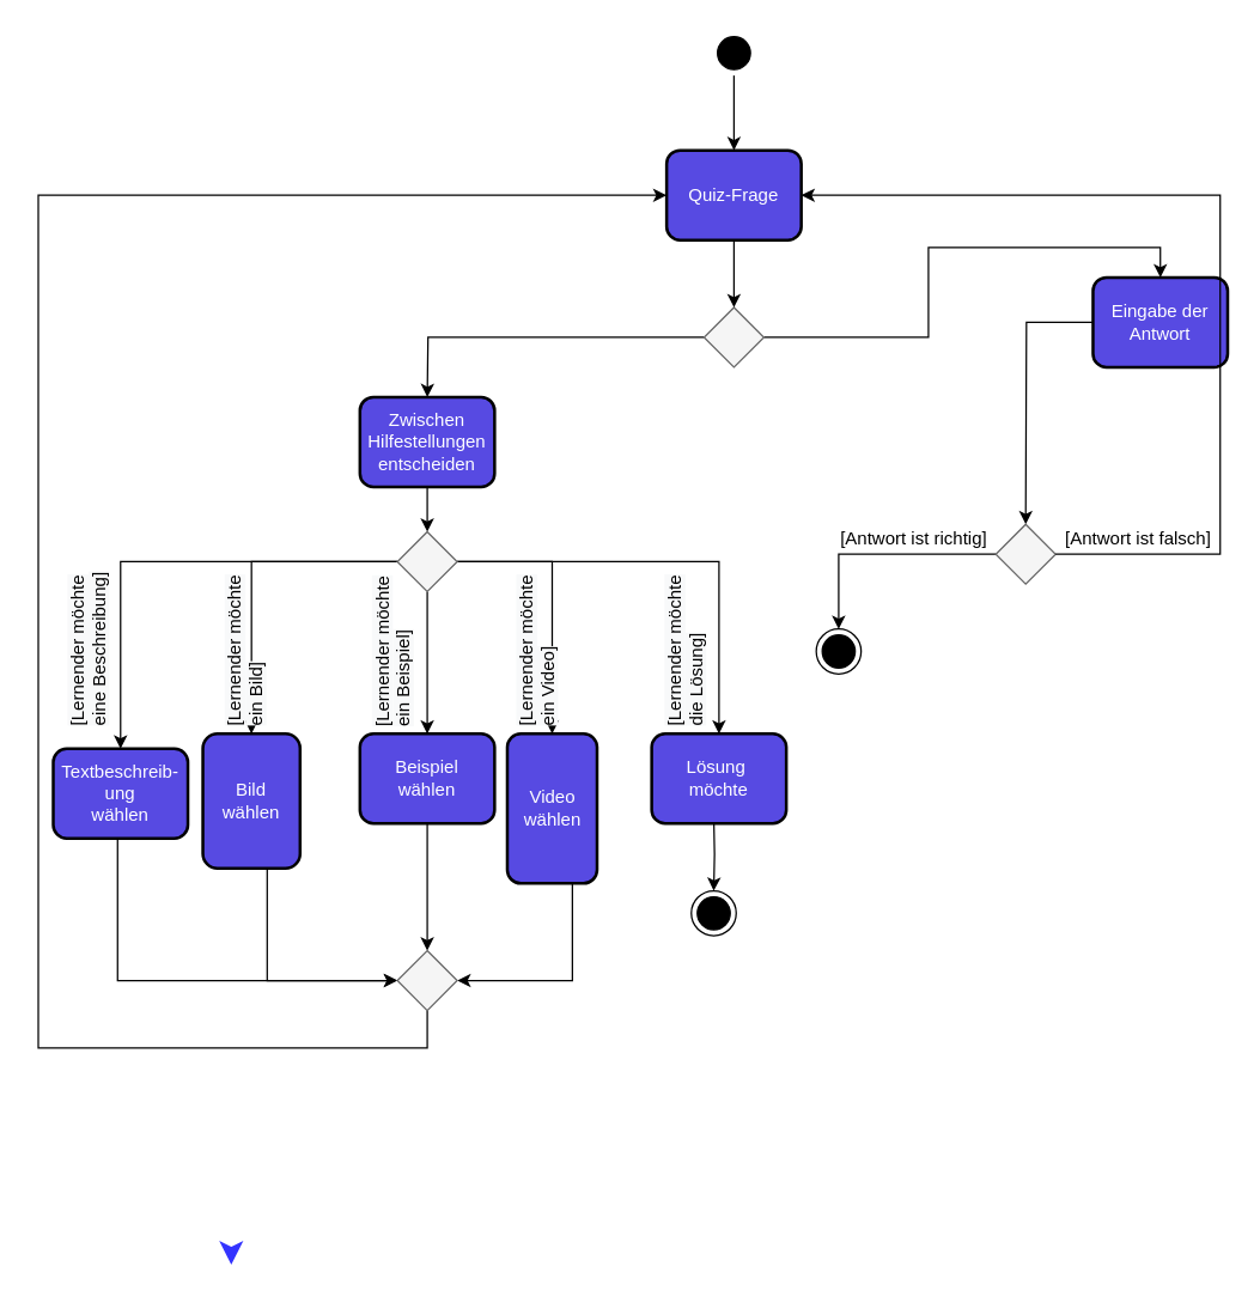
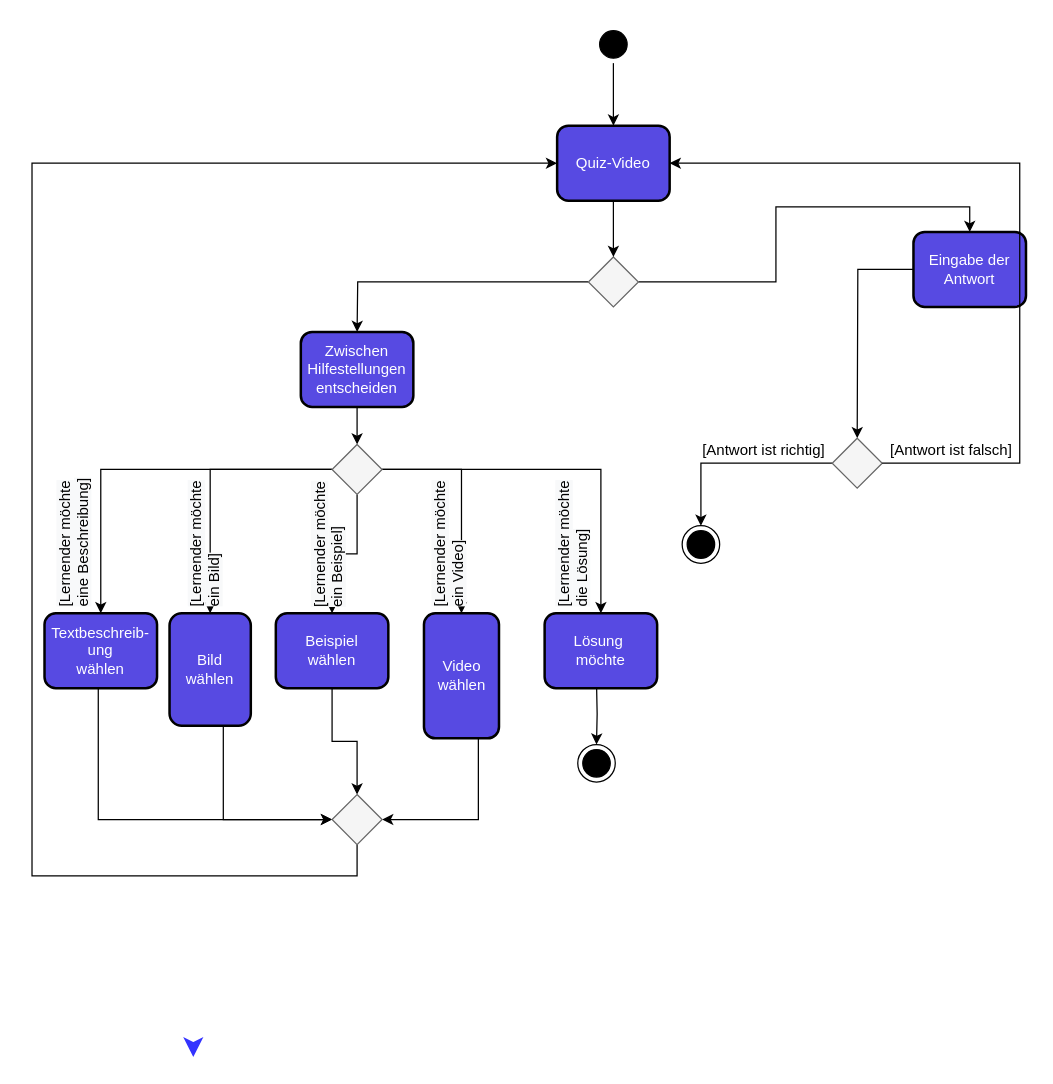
  <mxCell id="0" />
  <mxCell id="1" parent="0" />
  <mxCell id="2" style="edgeStyle=orthogonalEdgeStyle;rounded=0;orthogonalLoop=1;jettySize=auto;html=1;entryX=0.5;entryY=0;entryDx=0;entryDy=0;fontColor=#000000;strokeColor=#000000;" parent="1" source="3" edge="1"><mxGeometry relative="1" as="geometry"><mxPoint x="490" y="100" as="targetPoint" /></mxGeometry></mxCell>
  <mxCell id="3" value="" style="ellipse;html=1;shape=startState;fillColor=#000000;strokeColor=#000000;" parent="1" vertex="1"><mxGeometry x="475" y="20" width="30" height="30" as="geometry" /></mxCell>
  <mxCell id="4" style="edgeStyle=orthogonalEdgeStyle;rounded=0;orthogonalLoop=1;jettySize=auto;html=1;entryX=0.5;entryY=0;entryDx=0;entryDy=0;fontColor=#CCCCCC;strokeColor=#000000;" parent="1" source="6" edge="1"><mxGeometry relative="1" as="geometry"><mxPoint x="285" y="265" as="targetPoint" /></mxGeometry></mxCell>
  <mxCell id="5" style="edgeStyle=orthogonalEdgeStyle;rounded=0;orthogonalLoop=1;jettySize=auto;html=1;entryX=0.5;entryY=0;entryDx=0;entryDy=0;fontColor=#CCCCCC;strokeColor=#000000;" parent="1" source="6" target="20" edge="1"><mxGeometry relative="1" as="geometry"><mxPoint x="695" y="255" as="targetPoint" /></mxGeometry></mxCell>
  <mxCell id="6" value="" style="rhombus;whiteSpace=wrap;html=1;fontColor=#333333;strokeColor=#666666;fillColor=#f5f5f5;" parent="1" vertex="1"><mxGeometry x="470" y="205" width="40" height="40" as="geometry" /></mxCell>
  <mxCell id="7" style="edgeStyle=orthogonalEdgeStyle;rounded=0;orthogonalLoop=1;jettySize=auto;html=1;entryX=0;entryY=0.5;entryDx=0;entryDy=0;fontColor=#000000;strokeColor=#000000;" parent="1" source="8" target="28" edge="1"><mxGeometry relative="1" as="geometry"><mxPoint x="77.5" y="585" as="sourcePoint" /><Array as="points"><mxPoint x="78" y="655" /></Array></mxGeometry></mxCell>
- <mxCell id="8" value="Textbeschreib-&lt;br&gt;ung&lt;br&gt;wählen" style="rounded=1;whiteSpace=wrap;html=1;strokeColor=#000000;fillColor=#574AE2;fontColor=#ffffff;strokeWidth=2;" parent="1" vertex="1"><mxGeometry x="35" y="500" width="90" height="60" as="geometry" /></mxCell>
+ <mxCell id="8" value="Textbeschreib-&lt;br&gt;ung&lt;br&gt;wählen" style="rounded=1;whiteSpace=wrap;html=1;strokeColor=#000000;fillColor=#574AE2;fontColor=#ffffff;strokeWidth=2;" parent="1" vertex="1"><mxGeometry x="35" y="490" width="90" height="60" as="geometry" /></mxCell>
  <mxCell id="9" style="edgeStyle=orthogonalEdgeStyle;rounded=0;orthogonalLoop=1;jettySize=auto;html=1;entryX=0;entryY=0.5;entryDx=0;entryDy=0;fontColor=#000000;strokeColor=#000000;exitX=0.5;exitY=1;exitDx=0;exitDy=0;" parent="1" source="10" target="28" edge="1"><mxGeometry relative="1" as="geometry"><mxPoint x="177.5" y="585" as="sourcePoint" /><Array as="points"><mxPoint x="178" y="550" /><mxPoint x="178" y="655" /></Array></mxGeometry></mxCell>
  <mxCell id="10" value="Bild&lt;br&gt;wählen" style="rounded=1;whiteSpace=wrap;html=1;strokeColor=#000000;fillColor=#574AE2;fontColor=#ffffff;strokeWidth=2;" parent="1" vertex="1"><mxGeometry x="135" y="490" width="65" height="90" as="geometry" /></mxCell>
  <mxCell id="11" style="edgeStyle=orthogonalEdgeStyle;rounded=0;orthogonalLoop=1;jettySize=auto;html=1;entryX=0.5;entryY=0;entryDx=0;entryDy=0;fontColor=#000000;strokeColor=#000000;" parent="1" source="12" target="28" edge="1"><mxGeometry relative="1" as="geometry" /></mxCell>
- <mxCell id="12" value="Beispiel&lt;br&gt;wählen" style="rounded=1;whiteSpace=wrap;html=1;strokeColor=#000000;fillColor=#574AE2;fontColor=#ffffff;strokeWidth=2;" parent="1" vertex="1"><mxGeometry x="240" y="490" width="90" height="60" as="geometry" /></mxCell>
+ <mxCell id="12" value="Beispiel&lt;br&gt;wählen" style="rounded=1;whiteSpace=wrap;html=1;strokeColor=#000000;fillColor=#574AE2;fontColor=#ffffff;strokeWidth=2;" parent="1" vertex="1"><mxGeometry x="220" y="490" width="90" height="60" as="geometry" /></mxCell>
  <mxCell id="13" style="edgeStyle=orthogonalEdgeStyle;rounded=0;orthogonalLoop=1;jettySize=auto;html=1;entryX=1;entryY=0.5;entryDx=0;entryDy=0;fontColor=#000000;strokeColor=#000000;exitX=0.5;exitY=1;exitDx=0;exitDy=0;" parent="1" source="14" target="28" edge="1"><mxGeometry relative="1" as="geometry"><mxPoint x="381" y="585" as="sourcePoint" /><Array as="points"><mxPoint x="382" y="550" /><mxPoint x="382" y="655" /></Array></mxGeometry></mxCell>
  <mxCell id="14" value="Video&lt;br&gt;wählen" style="rounded=1;whiteSpace=wrap;html=1;strokeColor=#000000;fillColor=#574AE2;fontColor=#ffffff;strokeWidth=2;" parent="1" vertex="1"><mxGeometry x="338.5" y="490" width="60" height="100" as="geometry" /></mxCell>
  <mxCell id="15" style="edgeStyle=orthogonalEdgeStyle;rounded=0;orthogonalLoop=1;jettySize=auto;html=1;fontColor=#000000;strokeColor=#000000;" parent="1" target="29" edge="1"><mxGeometry relative="1" as="geometry"><mxPoint x="476.5" y="545" as="sourcePoint" /></mxGeometry></mxCell>
  <mxCell id="16" value="Lösung&amp;nbsp;&lt;br&gt;möchte" style="rounded=1;whiteSpace=wrap;html=1;strokeColor=#000000;fillColor=#574AE2;fontColor=#ffffff;strokeWidth=2;" parent="1" vertex="1"><mxGeometry x="435" y="490" width="90" height="60" as="geometry" /></mxCell>
  <mxCell id="17" style="edgeStyle=orthogonalEdgeStyle;rounded=0;orthogonalLoop=1;jettySize=auto;html=1;entryX=0.5;entryY=0;entryDx=0;entryDy=0;fontColor=#000000;strokeColor=#000000;" parent="1" source="18" target="26" edge="1"><mxGeometry relative="1" as="geometry" /></mxCell>
  <mxCell id="18" value="Zwischen Hilfestellungen entscheiden" style="rounded=1;whiteSpace=wrap;html=1;strokeColor=#000000;fillColor=#574AE2;fontColor=#ffffff;strokeWidth=2;" parent="1" vertex="1"><mxGeometry x="240" y="265" width="90" height="60" as="geometry" /></mxCell>
  <mxCell id="19" style="edgeStyle=orthogonalEdgeStyle;rounded=0;orthogonalLoop=1;jettySize=auto;html=1;fontColor=#000000;strokeColor=#000000;" parent="1" source="20" edge="1"><mxGeometry relative="1" as="geometry"><mxPoint x="685" y="350" as="targetPoint" /></mxGeometry></mxCell>
  <mxCell id="20" value="Eingabe der Antwort" style="rounded=1;whiteSpace=wrap;html=1;strokeColor=#000000;fillColor=#574AE2;fontColor=#ffffff;strokeWidth=2;" parent="1" vertex="1"><mxGeometry x="730" y="185" width="90" height="60" as="geometry" /></mxCell>
  <mxCell id="21" style="edgeStyle=orthogonalEdgeStyle;rounded=0;orthogonalLoop=1;jettySize=auto;html=1;entryX=0.5;entryY=0;entryDx=0;entryDy=0;fontColor=#000000;strokeColor=#000000;" parent="1" source="26" target="8" edge="1"><mxGeometry relative="1" as="geometry" /></mxCell>
  <mxCell id="22" style="edgeStyle=orthogonalEdgeStyle;rounded=0;orthogonalLoop=1;jettySize=auto;html=1;entryX=0.5;entryY=0;entryDx=0;entryDy=0;fontColor=#000000;strokeColor=#000000;" parent="1" source="26" target="10" edge="1"><mxGeometry relative="1" as="geometry" /></mxCell>
  <mxCell id="23" style="edgeStyle=orthogonalEdgeStyle;rounded=0;orthogonalLoop=1;jettySize=auto;html=1;entryX=0.5;entryY=0;entryDx=0;entryDy=0;fontColor=#000000;strokeColor=#000000;" parent="1" source="26" target="12" edge="1"><mxGeometry relative="1" as="geometry" /></mxCell>
  <mxCell id="24" style="edgeStyle=orthogonalEdgeStyle;rounded=0;orthogonalLoop=1;jettySize=auto;html=1;entryX=0.5;entryY=0;entryDx=0;entryDy=0;fontColor=#000000;strokeColor=#000000;" parent="1" source="26" target="14" edge="1"><mxGeometry relative="1" as="geometry" /></mxCell>
  <mxCell id="25" style="edgeStyle=orthogonalEdgeStyle;rounded=0;orthogonalLoop=1;jettySize=auto;html=1;entryX=0.5;entryY=0;entryDx=0;entryDy=0;fontColor=#000000;strokeColor=#000000;" parent="1" source="26" target="16" edge="1"><mxGeometry relative="1" as="geometry" /></mxCell>
  <mxCell id="26" value="" style="rhombus;whiteSpace=wrap;html=1;fontColor=#333333;strokeColor=#666666;fillColor=#f5f5f5;" parent="1" vertex="1"><mxGeometry x="265" y="355" width="40" height="40" as="geometry" /></mxCell>
  <mxCell id="27" style="edgeStyle=orthogonalEdgeStyle;rounded=0;orthogonalLoop=1;jettySize=auto;html=1;entryX=0;entryY=0.5;entryDx=0;entryDy=0;fontColor=#000000;strokeColor=#000000;" parent="1" source="28" target="31" edge="1"><mxGeometry relative="1" as="geometry"><Array as="points"><mxPoint x="285" y="700" /><mxPoint x="25" y="700" /><mxPoint x="25" y="130" /></Array></mxGeometry></mxCell>
  <mxCell id="28" value="" style="rhombus;whiteSpace=wrap;html=1;fontColor=#333333;strokeColor=#666666;fillColor=#f5f5f5;" parent="1" vertex="1"><mxGeometry x="265" y="635" width="40" height="40" as="geometry" /></mxCell>
  <mxCell id="29" value="" style="ellipse;html=1;shape=endState;fillColor=#000000;strokeColor=#000000;fontColor=#000000;" parent="1" vertex="1"><mxGeometry x="461.5" y="595" width="30" height="30" as="geometry" /></mxCell>
  <mxCell id="30" style="edgeStyle=orthogonalEdgeStyle;rounded=0;orthogonalLoop=1;jettySize=auto;html=1;entryX=0.5;entryY=0;entryDx=0;entryDy=0;fontColor=#000000;strokeColor=#000000;" parent="1" source="31" target="6" edge="1"><mxGeometry relative="1" as="geometry" /></mxCell>
- <mxCell id="31" value="Quiz-Frage" style="rounded=1;whiteSpace=wrap;html=1;strokeColor=#000000;fillColor=#574AE2;fontColor=#ffffff;strokeWidth=2;" parent="1" vertex="1"><mxGeometry x="445" y="100" width="90" height="60" as="geometry" /></mxCell>
+ <mxCell id="31" value="Quiz-Video" style="rounded=1;whiteSpace=wrap;html=1;strokeColor=#000000;fillColor=#574AE2;fontColor=#ffffff;strokeWidth=2;" parent="1" vertex="1"><mxGeometry x="445" y="100" width="90" height="60" as="geometry" /></mxCell>
  <mxCell id="32" style="edgeStyle=orthogonalEdgeStyle;rounded=0;orthogonalLoop=1;jettySize=auto;html=1;entryX=0.5;entryY=0;entryDx=0;entryDy=0;fontColor=#000000;strokeColor=#000000;" parent="1" source="33" target="35" edge="1"><mxGeometry relative="1" as="geometry" /></mxCell>
  <mxCell id="33" value="" style="rhombus;whiteSpace=wrap;html=1;fontColor=#333333;strokeColor=#666666;fillColor=#f5f5f5;" parent="1" vertex="1"><mxGeometry x="665" y="350" width="40" height="40" as="geometry" /></mxCell>
  <mxCell id="34" style="edgeStyle=orthogonalEdgeStyle;rounded=0;orthogonalLoop=1;jettySize=auto;html=1;entryX=1;entryY=0.5;entryDx=0;entryDy=0;fontColor=#000000;strokeColor=#000000;exitX=1;exitY=0.5;exitDx=0;exitDy=0;" parent="1" source="33" target="31" edge="1"><mxGeometry relative="1" as="geometry"><mxPoint x="770" y="490" as="sourcePoint" /><Array as="points"><mxPoint x="815" y="370" /><mxPoint x="815" y="130" /></Array></mxGeometry></mxCell>
  <mxCell id="35" value="" style="ellipse;html=1;shape=endState;fillColor=#000000;strokeColor=#000000;fontColor=#000000;" parent="1" vertex="1"><mxGeometry x="545" y="420" width="30" height="30" as="geometry" /></mxCell>
  <mxCell id="36" value="&lt;span style=&quot;color: rgb(0 , 0 , 0) ; font-family: &amp;#34;helvetica&amp;#34; ; font-size: 12px ; font-style: normal ; font-weight: 400 ; letter-spacing: normal ; text-align: center ; text-indent: 0px ; text-transform: none ; word-spacing: 0px ; background-color: rgb(248 , 249 , 250) ; display: inline ; float: none&quot;&gt;[Lernender möchte ein Beispiel]&lt;/span&gt;" style="text;whiteSpace=wrap;html=1;fontColor=#000000;rotation=-90;" parent="1" vertex="1"><mxGeometry x="223.5" y="390" width="115" height="80" as="geometry" /></mxCell>
  <mxCell id="37" value="&lt;span style=&quot;color: rgb(0 , 0 , 0) ; font-family: &amp;#34;helvetica&amp;#34; ; font-size: 12px ; font-style: normal ; font-weight: 400 ; letter-spacing: normal ; text-align: center ; text-indent: 0px ; text-transform: none ; word-spacing: 0px ; background-color: rgb(248 , 249 , 250) ; display: inline ; float: none&quot;&gt;[Lernender möchte ein Bild]&lt;/span&gt;" style="text;whiteSpace=wrap;html=1;fontColor=#000000;rotation=-90;" parent="1" vertex="1"><mxGeometry x="125" y="390" width="115" height="80" as="geometry" /></mxCell>
  <mxCell id="38" value="&lt;span style=&quot;color: rgb(0 , 0 , 0) ; font-family: &amp;#34;helvetica&amp;#34; ; font-size: 12px ; font-style: normal ; font-weight: 400 ; letter-spacing: normal ; text-align: center ; text-indent: 0px ; text-transform: none ; word-spacing: 0px ; background-color: rgb(248 , 249 , 250) ; display: inline ; float: none&quot;&gt;[Lernender möchte eine Beschreibung]&lt;/span&gt;" style="text;whiteSpace=wrap;html=1;fontColor=#000000;rotation=-90;" parent="1" vertex="1"><mxGeometry x="20" y="390" width="115" height="80" as="geometry" /></mxCell>
  <mxCell id="39" value="&lt;span style=&quot;color: rgb(0 , 0 , 0) ; font-family: &amp;#34;helvetica&amp;#34; ; font-size: 12px ; font-style: normal ; font-weight: 400 ; letter-spacing: normal ; text-align: center ; text-indent: 0px ; text-transform: none ; word-spacing: 0px ; background-color: rgb(248 , 249 , 250) ; display: inline ; float: none&quot;&gt;[Lernender möchte ein Video]&lt;/span&gt;" style="text;whiteSpace=wrap;html=1;fontColor=#000000;rotation=-90;" parent="1" vertex="1"><mxGeometry x="320" y="390" width="115" height="80" as="geometry" /></mxCell>
  <mxCell id="40" value="&lt;span style=&quot;color: rgb(0 , 0 , 0) ; font-family: &amp;#34;helvetica&amp;#34; ; font-size: 12px ; font-style: normal ; font-weight: 400 ; letter-spacing: normal ; text-align: center ; text-indent: 0px ; text-transform: none ; word-spacing: 0px ; background-color: rgb(248 , 249 , 250) ; display: inline ; float: none&quot;&gt;[Lernender möchte die Lösung]&lt;/span&gt;" style="text;whiteSpace=wrap;html=1;fontColor=#000000;rotation=-90;" parent="1" vertex="1"><mxGeometry x="419" y="390" width="115" height="80" as="geometry" /></mxCell>
  <mxCell id="41" value="[Antwort ist richtig]" style="text;html=1;align=center;verticalAlign=middle;resizable=0;points=[];autosize=1;strokeColor=none;fillColor=none;fontColor=#000000;rotation=0;" parent="1" vertex="1"><mxGeometry x="555" y="350" width="110" height="20" as="geometry" /></mxCell>
  <mxCell id="42" value="[Antwort ist falsch]" style="text;html=1;align=center;verticalAlign=middle;resizable=0;points=[];autosize=1;strokeColor=none;fillColor=none;fontColor=#000000;rotation=0;" parent="1" vertex="1"><mxGeometry x="705" y="350" width="110" height="20" as="geometry" /></mxCell>
  <mxCell id="43" value="" style="endArrow=classic;html=1;rounded=0;endSize=0;strokeWidth=5;strokeColor=#3333FF;" parent="1" edge="1"><mxGeometry width="50" height="50" relative="1" as="geometry"><mxPoint x="154" y="835" as="sourcePoint" /><mxPoint x="154" y="845" as="targetPoint" /><Array as="points" /></mxGeometry></mxCell>
